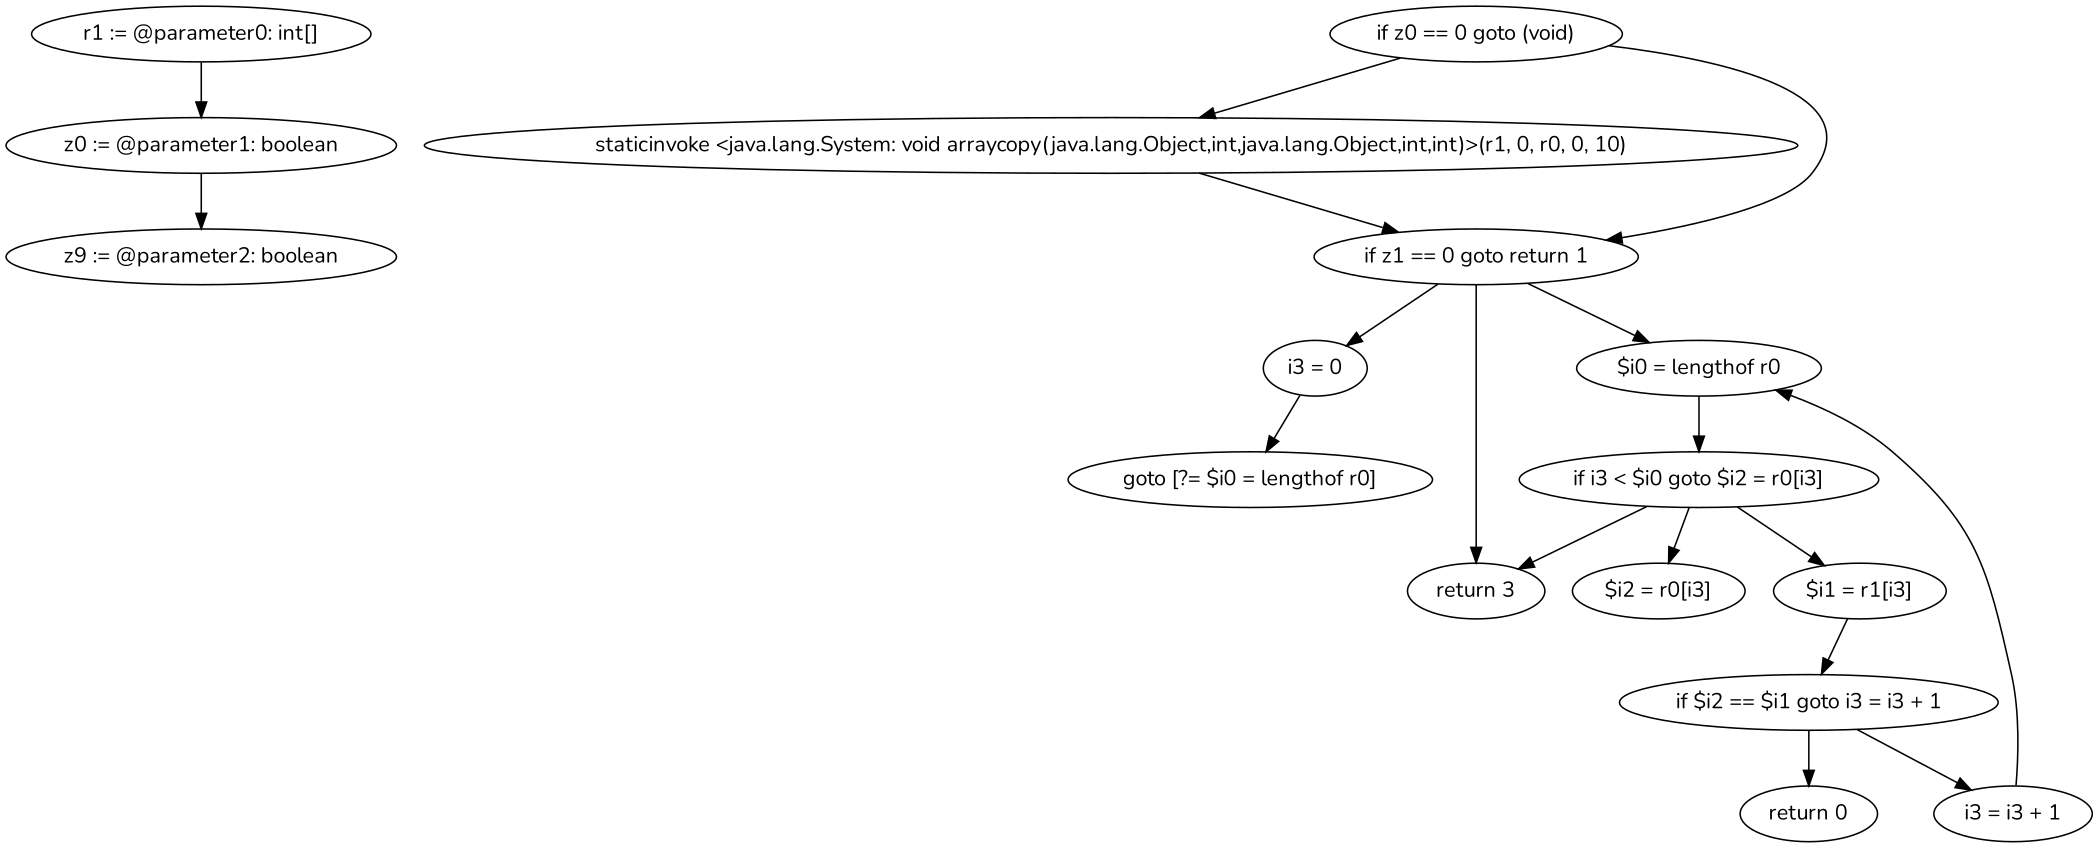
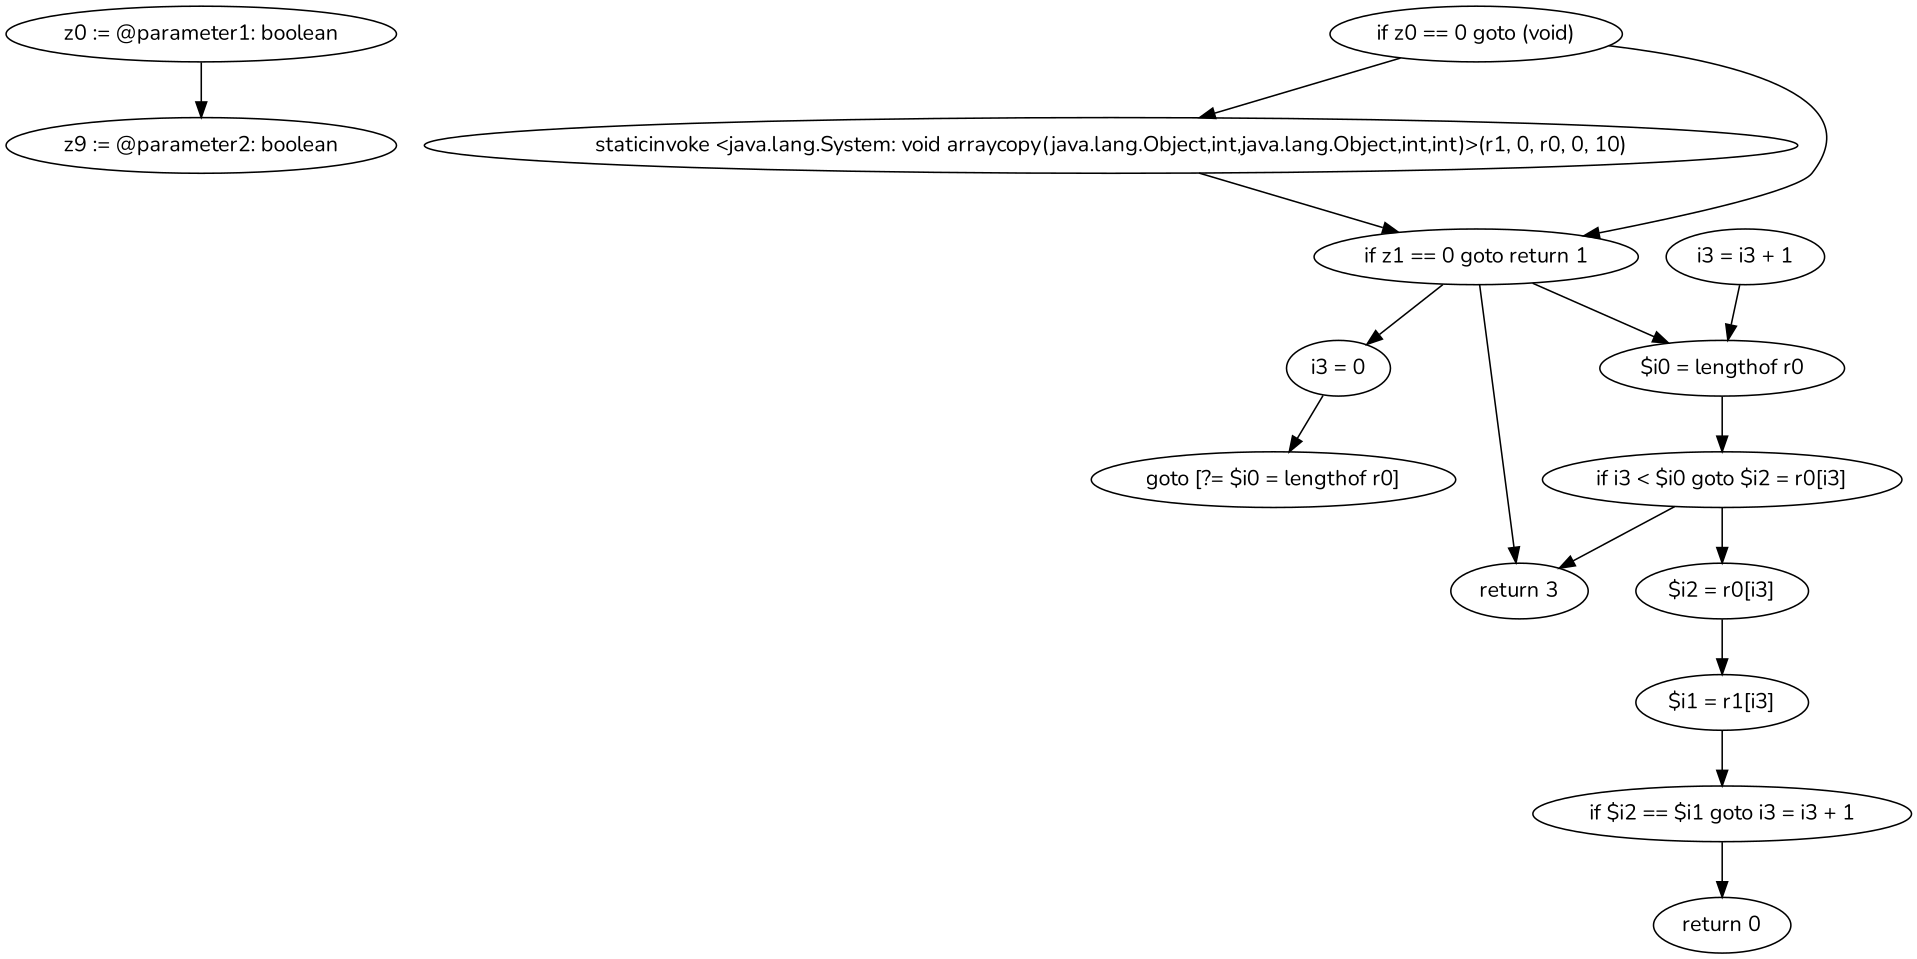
  digraph {
    fontname=Nunito
    node [fontname=Nunito]
    edge [fontname=Nunito]
-   "r1 := @parameter0: int[]"
    "z0 := @parameter1: boolean"
    n3 [label="z9 := @parameter2: boolean"]
    n4 [label="if z0 == 0 goto (void)"]
    "staticinvoke <java.lang.System: void arraycopy(java.lang.Object,int,java.lang.Object,int,int)>(r1, 0, r0, 0, 10)"
    "if z1 == 0 goto return 1"
    "i3 = 0"
    n8 [label="return 3"]
    "$i0 = lengthof r0"
    "goto [?= $i0 = lengthof r0]"
    "if i3 < $i0 goto $i2 = r0[i3]"
    "$i2 = r0[i3]"
    "$i1 = r1[i3]"
    "if $i2 == $i1 goto i3 = i3 + 1"
    "return 0"
    "i3 = i3 + 1"
-   "r1 := @parameter0: int[]" -> "z0 := @parameter1: boolean"
    "z0 := @parameter1: boolean" -> n3
    n4 -> "staticinvoke <java.lang.System: void arraycopy(java.lang.Object,int,java.lang.Object,int,int)>(r1, 0, r0, 0, 10)"
    n4 -> "if z1 == 0 goto return 1"
    "staticinvoke <java.lang.System: void arraycopy(java.lang.Object,int,java.lang.Object,int,int)>(r1, 0, r0, 0, 10)" -> "if z1 == 0 goto return 1"
    "if z1 == 0 goto return 1" -> "i3 = 0"
    "if z1 == 0 goto return 1" -> n8
    "if z1 == 0 goto return 1" -> "$i0 = lengthof r0"
    "i3 = 0" -> "goto [?= $i0 = lengthof r0]"
    "$i0 = lengthof r0" -> "if i3 < $i0 goto $i2 = r0[i3]"
    "if i3 < $i0 goto $i2 = r0[i3]" -> n8
    "if i3 < $i0 goto $i2 = r0[i3]" -> "$i2 = r0[i3]"
-   "if i3 < $i0 goto $i2 = r0[i3]" -> "$i1 = r1[i3]"
+   "$i2 = r0[i3]" -> "$i1 = r1[i3]"
    "$i1 = r1[i3]" -> "if $i2 == $i1 goto i3 = i3 + 1"
    "if $i2 == $i1 goto i3 = i3 + 1" -> "return 0"
-   "if $i2 == $i1 goto i3 = i3 + 1" -> "i3 = i3 + 1"
    "i3 = i3 + 1" -> "$i0 = lengthof r0"
  }
